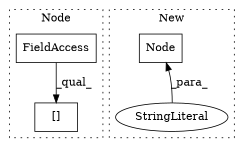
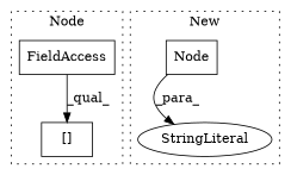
  digraph {
    node [shape=box]
    n1 [a=2 l="16,1" label="[]" s="13830,13853"]
    n2 [a=22 l=15 label=FieldAccess s=13830]
    n3 [a=32 l="5,1" label="Node" s="14919,15060"]
    n4 [a=45 l=9 label=StringLiteral s=14944 shape=ellipse]
    subgraph cluster_1 {
      label="Node"
      style=dotted
      n1
      n2
    }
    subgraph cluster_2 {
      label=New
      style=dotted
      n3
      n4
    }
    n2 -> n1 [label=_qual_]
-   n4 -> n3 [label=_para_]
+   n3 -> n4 [label=_para_]
  }
